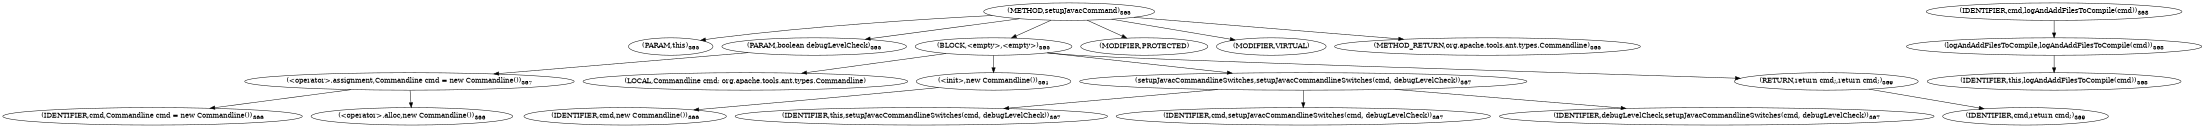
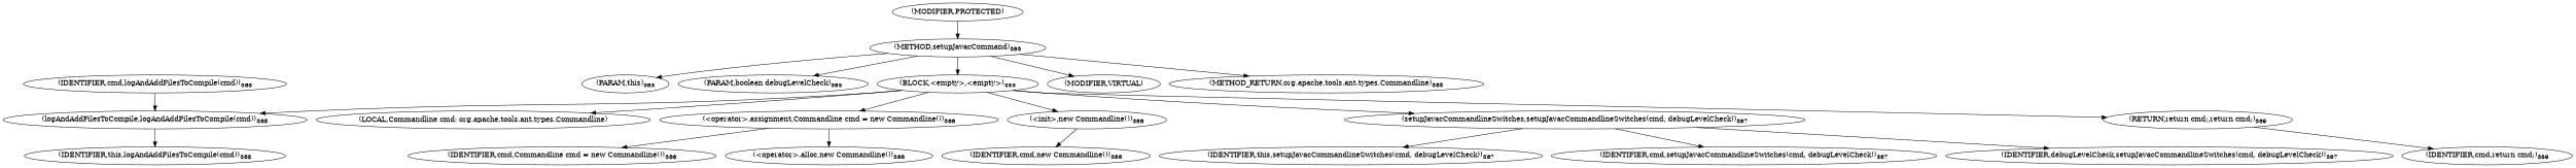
  digraph {
    n1 [label=<(METHOD,setupJavacCommand)<SUB>365</SUB>>]
    n2 [label=<(PARAM,this)<SUB>365</SUB>>]
    n3 [label=<(PARAM,boolean debugLevelCheck)<SUB>365</SUB>>]
-   n4 [label=<(BLOCK,&lt;empty&gt;,&lt;empty&gt;)<SUB>365</SUB>>]
+   n4 [label=<(BLOCK,&lt;empty&gt;,&lt;empty&gt;)<SUB>355</SUB>>]
    n5 [label=<(MODIFIER,PROTECTED)>]
    n6 [label=<(MODIFIER,VIRTUAL)>]
    n7 [label=<(METHOD_RETURN,org.apache.tools.ant.types.Commandline)<SUB>365</SUB>>]
    n8 [label=<(LOCAL,Commandline cmd: org.apache.tools.ant.types.Commandline)>]
-   n9 [label=<(&lt;operator&gt;.assignment,Commandline cmd = new Commandline())<SUB>367</SUB>>]
-   n10 [label=<(&lt;init&gt;,new Commandline())<SUB>361</SUB>>]
+   n9 [label=<(&lt;operator&gt;.assignment,Commandline cmd = new Commandline())<SUB>366</SUB>>]
+   n10 [label=<(&lt;init&gt;,new Commandline())<SUB>366</SUB>>]
    n11 [label=<(setupJavacCommandlineSwitches,setupJavacCommandlineSwitches(cmd, debugLevelCheck))<SUB>367</SUB>>]
    n12 [label=<(logAndAddFilesToCompile,logAndAddFilesToCompile(cmd))<SUB>368</SUB>>]
    n13 [label=<(RETURN,return cmd;,return cmd;)<SUB>369</SUB>>]
    n14 [label=<(IDENTIFIER,cmd,Commandline cmd = new Commandline())<SUB>366</SUB>>]
    n15 [label=<(&lt;operator&gt;.alloc,new Commandline())<SUB>366</SUB>>]
    n16 [label=<(IDENTIFIER,cmd,new Commandline())<SUB>366</SUB>>]
    n17 [label=<(IDENTIFIER,this,setupJavacCommandlineSwitches(cmd, debugLevelCheck))<SUB>367</SUB>>]
    n18 [label=<(IDENTIFIER,cmd,setupJavacCommandlineSwitches(cmd, debugLevelCheck))<SUB>367</SUB>>]
    n19 [label=<(IDENTIFIER,debugLevelCheck,setupJavacCommandlineSwitches(cmd, debugLevelCheck))<SUB>367</SUB>>]
    n20 [label=<(IDENTIFIER,this,logAndAddFilesToCompile(cmd))<SUB>368</SUB>>]
    n21 [label=<(IDENTIFIER,cmd,return cmd;)<SUB>369</SUB>>]
    n22 [label=<(IDENTIFIER,cmd,logAndAddFilesToCompile(cmd))<SUB>368</SUB>>]
    n1 -> n2
    n1 -> n3
    n1 -> n4
-   n1 -> n5
+   n5 -> n1
    n1 -> n6
    n1 -> n7
    n4 -> n8
-   n3 -> n9
+   n4 -> n9
    n4 -> n10
    n4 -> n11
+   n4 -> n12
    n4 -> n13
    n9 -> n14
    n9 -> n15
    n10 -> n16
    n11 -> n17
    n11 -> n18
    n11 -> n19
    n12 -> n20
    n13 -> n21
    n22 -> n12
  }
